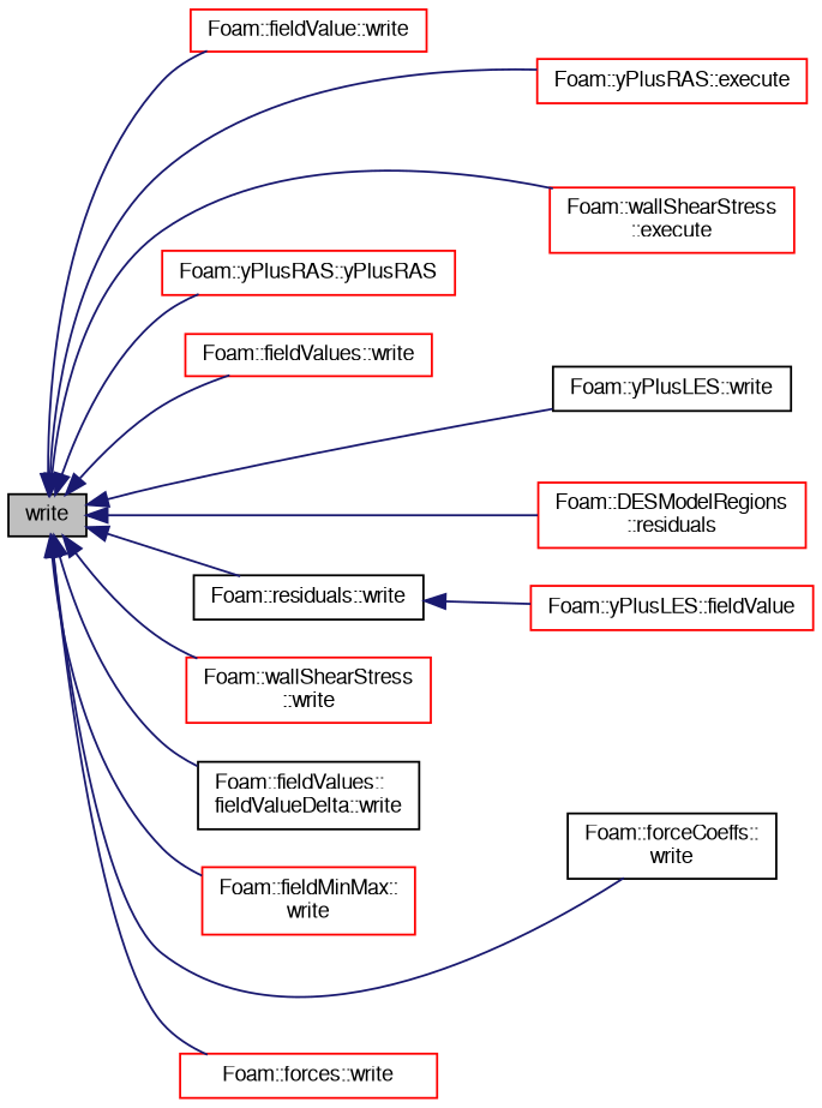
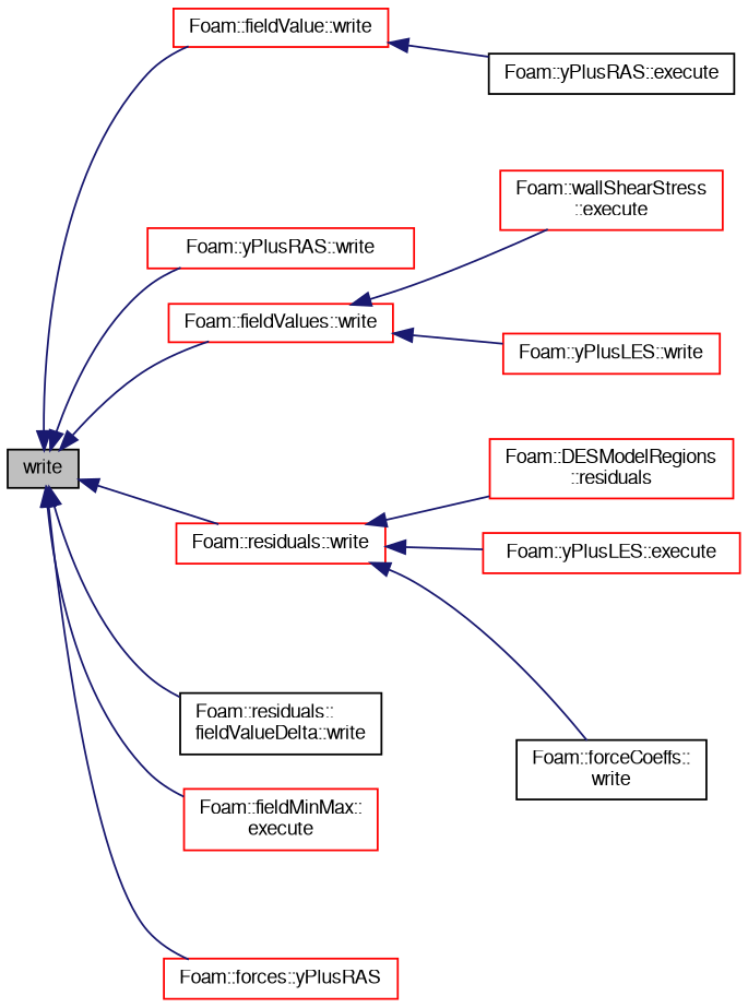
  digraph {
    rankdir=LR
    node [color=red fontname=FreeSans fontsize=10 shape=record]
    edge [color=midnightblue dir=back fontname=FreeSans fontsize=10 labelfontname=FreeSans labelfontsize=10 style=solid]
    n1 [color=black fillcolor=grey75 fontcolor=black height=0.2 label=write style=filled width=0.4]
    n2 [height=0.2 label="Foam::DESModelRegions\l::residuals" width=0.4]
-   n3 [height=0.2 label="Foam::yPlusRAS::execute" width=0.4]
+   n3 [color=black height=0.2 label="Foam::yPlusRAS::execute" width=0.4]
    n4 [height=0.2 label="Foam::wallShearStress\l::execute" width=0.4]
-   n5 [height=0.2 label="Foam::yPlusRAS::yPlusRAS" width=0.4]
-   n6 [color=black height=0.2 label="Foam::yPlusLES::write" width=0.4]
-   n7 [color=black height=0.2 label="Foam::residuals::write" width=0.4]
+   n5 [height=0.2 label="Foam::yPlusRAS::write" width=0.4]
+   n6 [height=0.2 label="Foam::yPlusLES::write" width=0.4]
+   n7 [height=0.2 label="Foam::residuals::write" width=0.4]
    n8 [height=0.2 label="Foam::fieldValues::write" width=0.4]
    n9 [height=0.2 label="Foam::fieldValue::write" width=0.4]
-   n10 [height=0.2 label="Foam::wallShearStress\l::write" width=0.4]
-   n11 [color=black height=0.2 label="Foam::fieldValues::\lfieldValueDelta::write" width=0.4]
-   n12 [height=0.2 label="Foam::fieldMinMax::\lwrite" width=0.4]
+   n11 [color=black height=0.2 label="Foam::residuals::\lfieldValueDelta::write" width=0.4]
+   n12 [height=0.2 label="Foam::fieldMinMax::\lexecute" width=0.4]
    n13 [color=black height=0.2 label="Foam::forceCoeffs::\lwrite" width=0.4]
-   n14 [height=0.2 label="Foam::forces::write" width=0.4]
-   n15 [height=0.2 label="Foam::yPlusLES::fieldValue" width=0.4]
-   n1 -> n2
-   n1 -> n3
-   n1 -> n4
+   n14 [height=0.2 label="Foam::forces::yPlusRAS" width=0.4]
+   n15 [height=0.2 label="Foam::yPlusLES::execute" width=0.4]
+   n7 -> n2
+   n9 -> n3
+   n8 -> n4
    n1 -> n5
-   n1 -> n6
+   n8 -> n6
    n1 -> n7
    n1 -> n8
    n1 -> n9
-   n1 -> n10
    n1 -> n11
    n1 -> n12
-   n1 -> n13
+   n7 -> n13
    n1 -> n14
    n7 -> n15
  }
